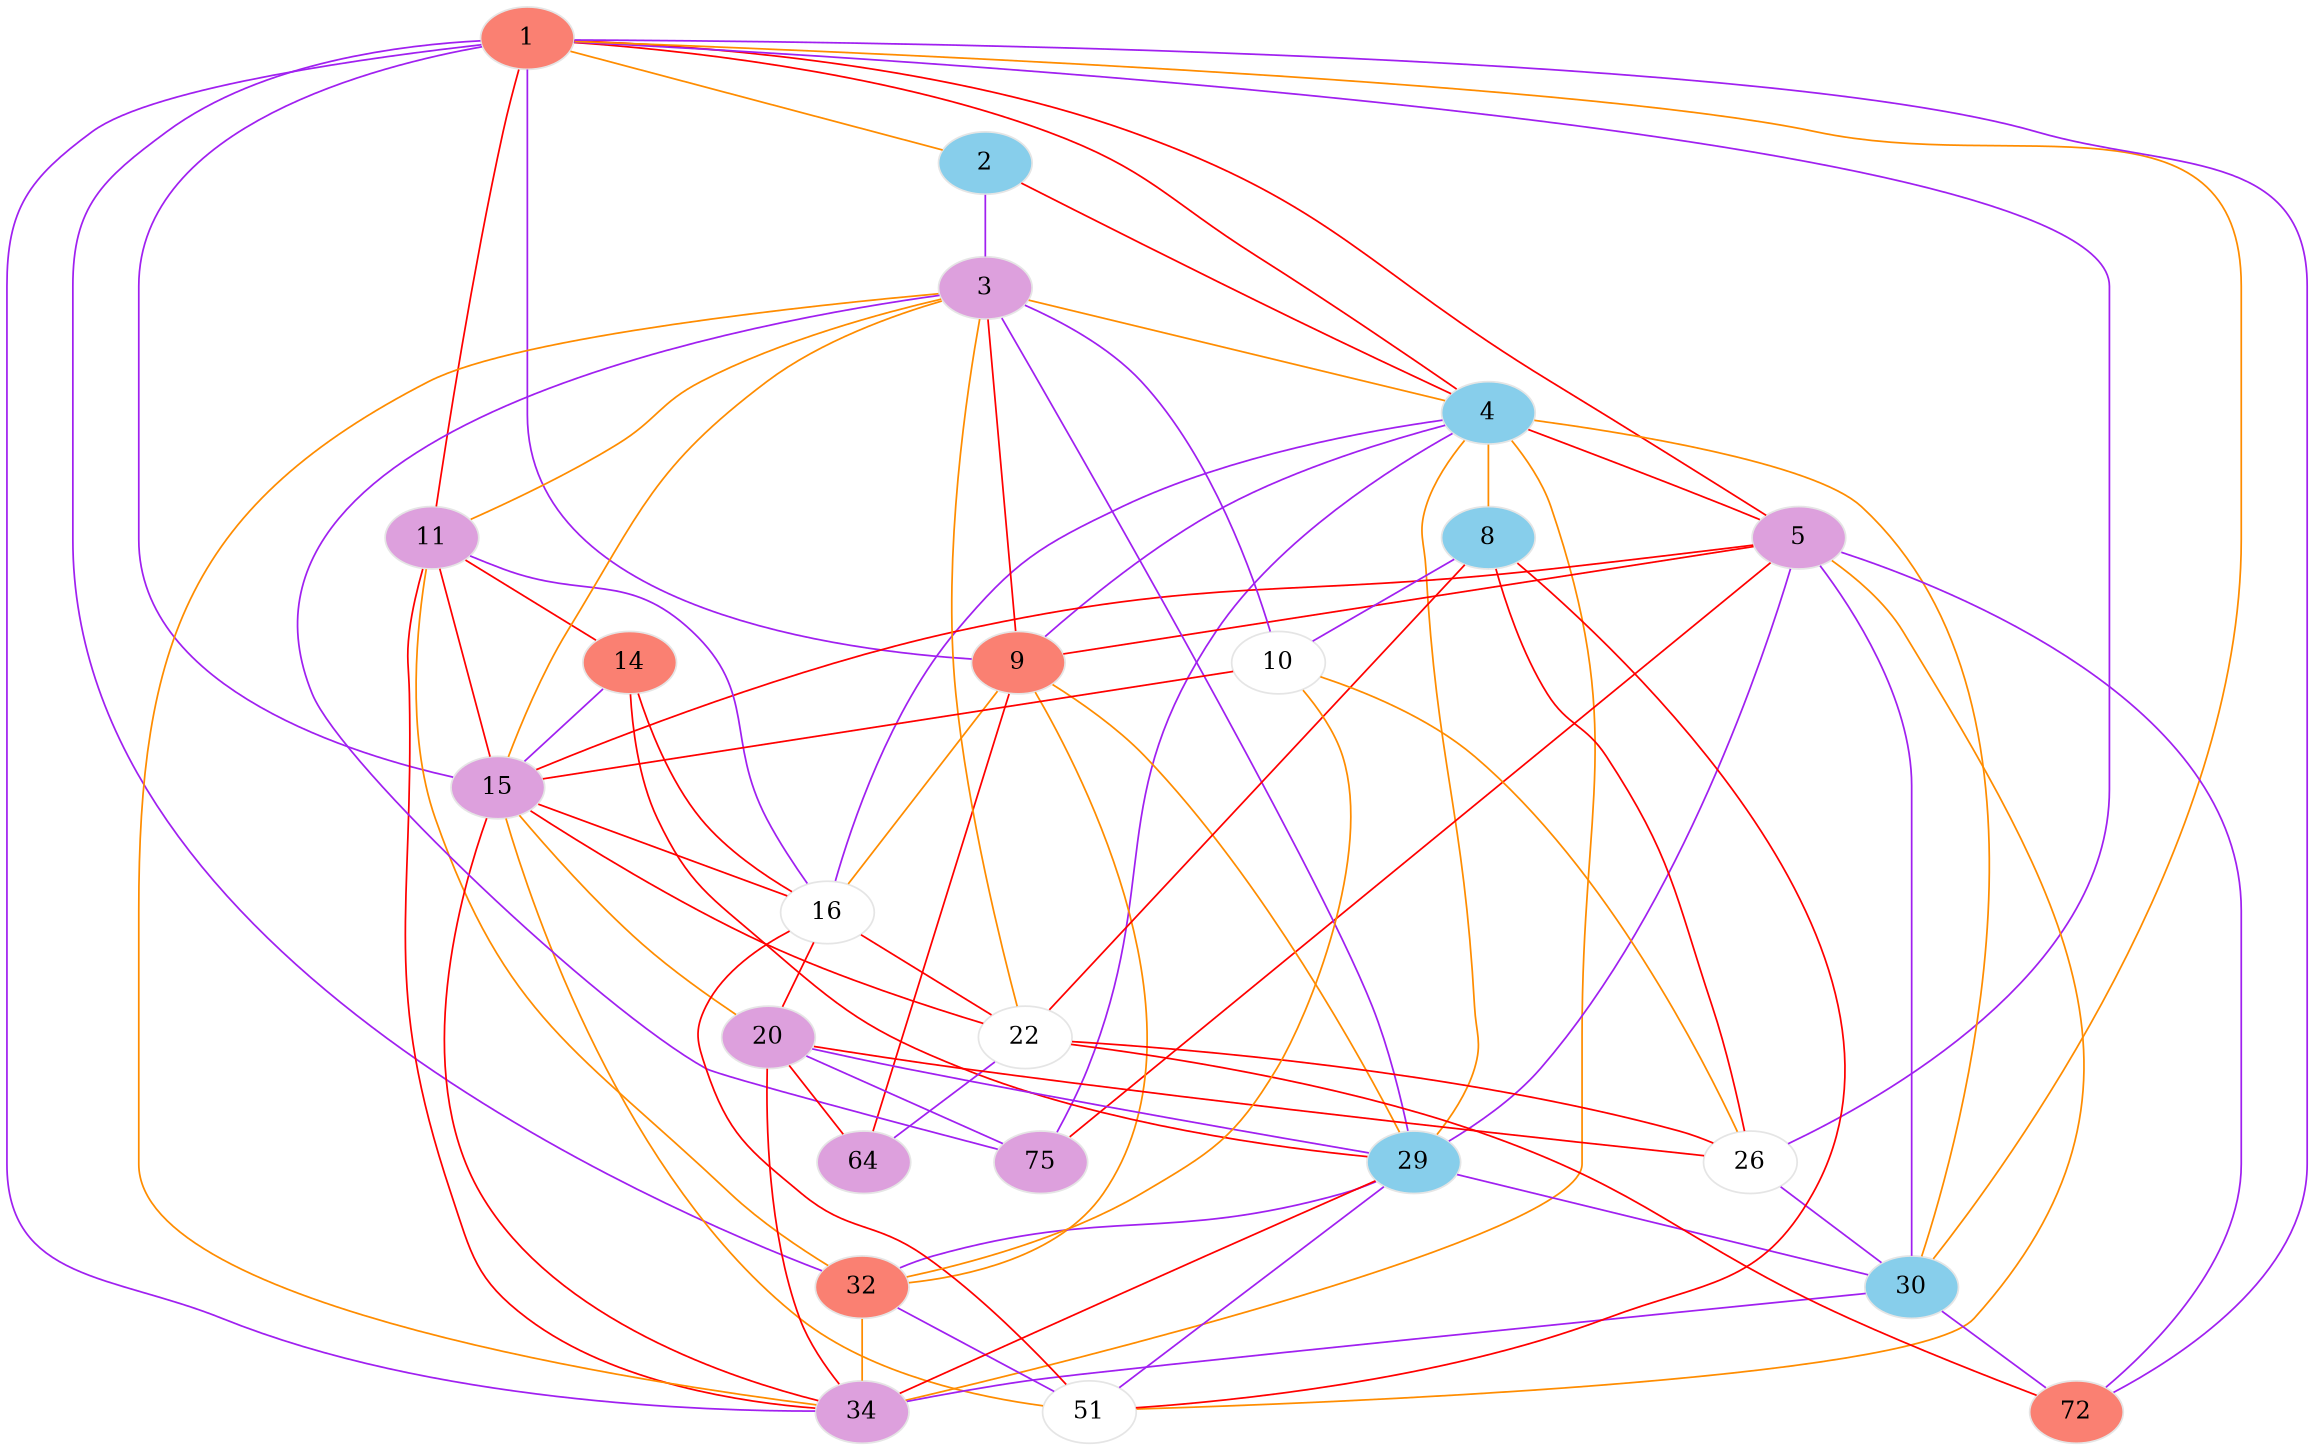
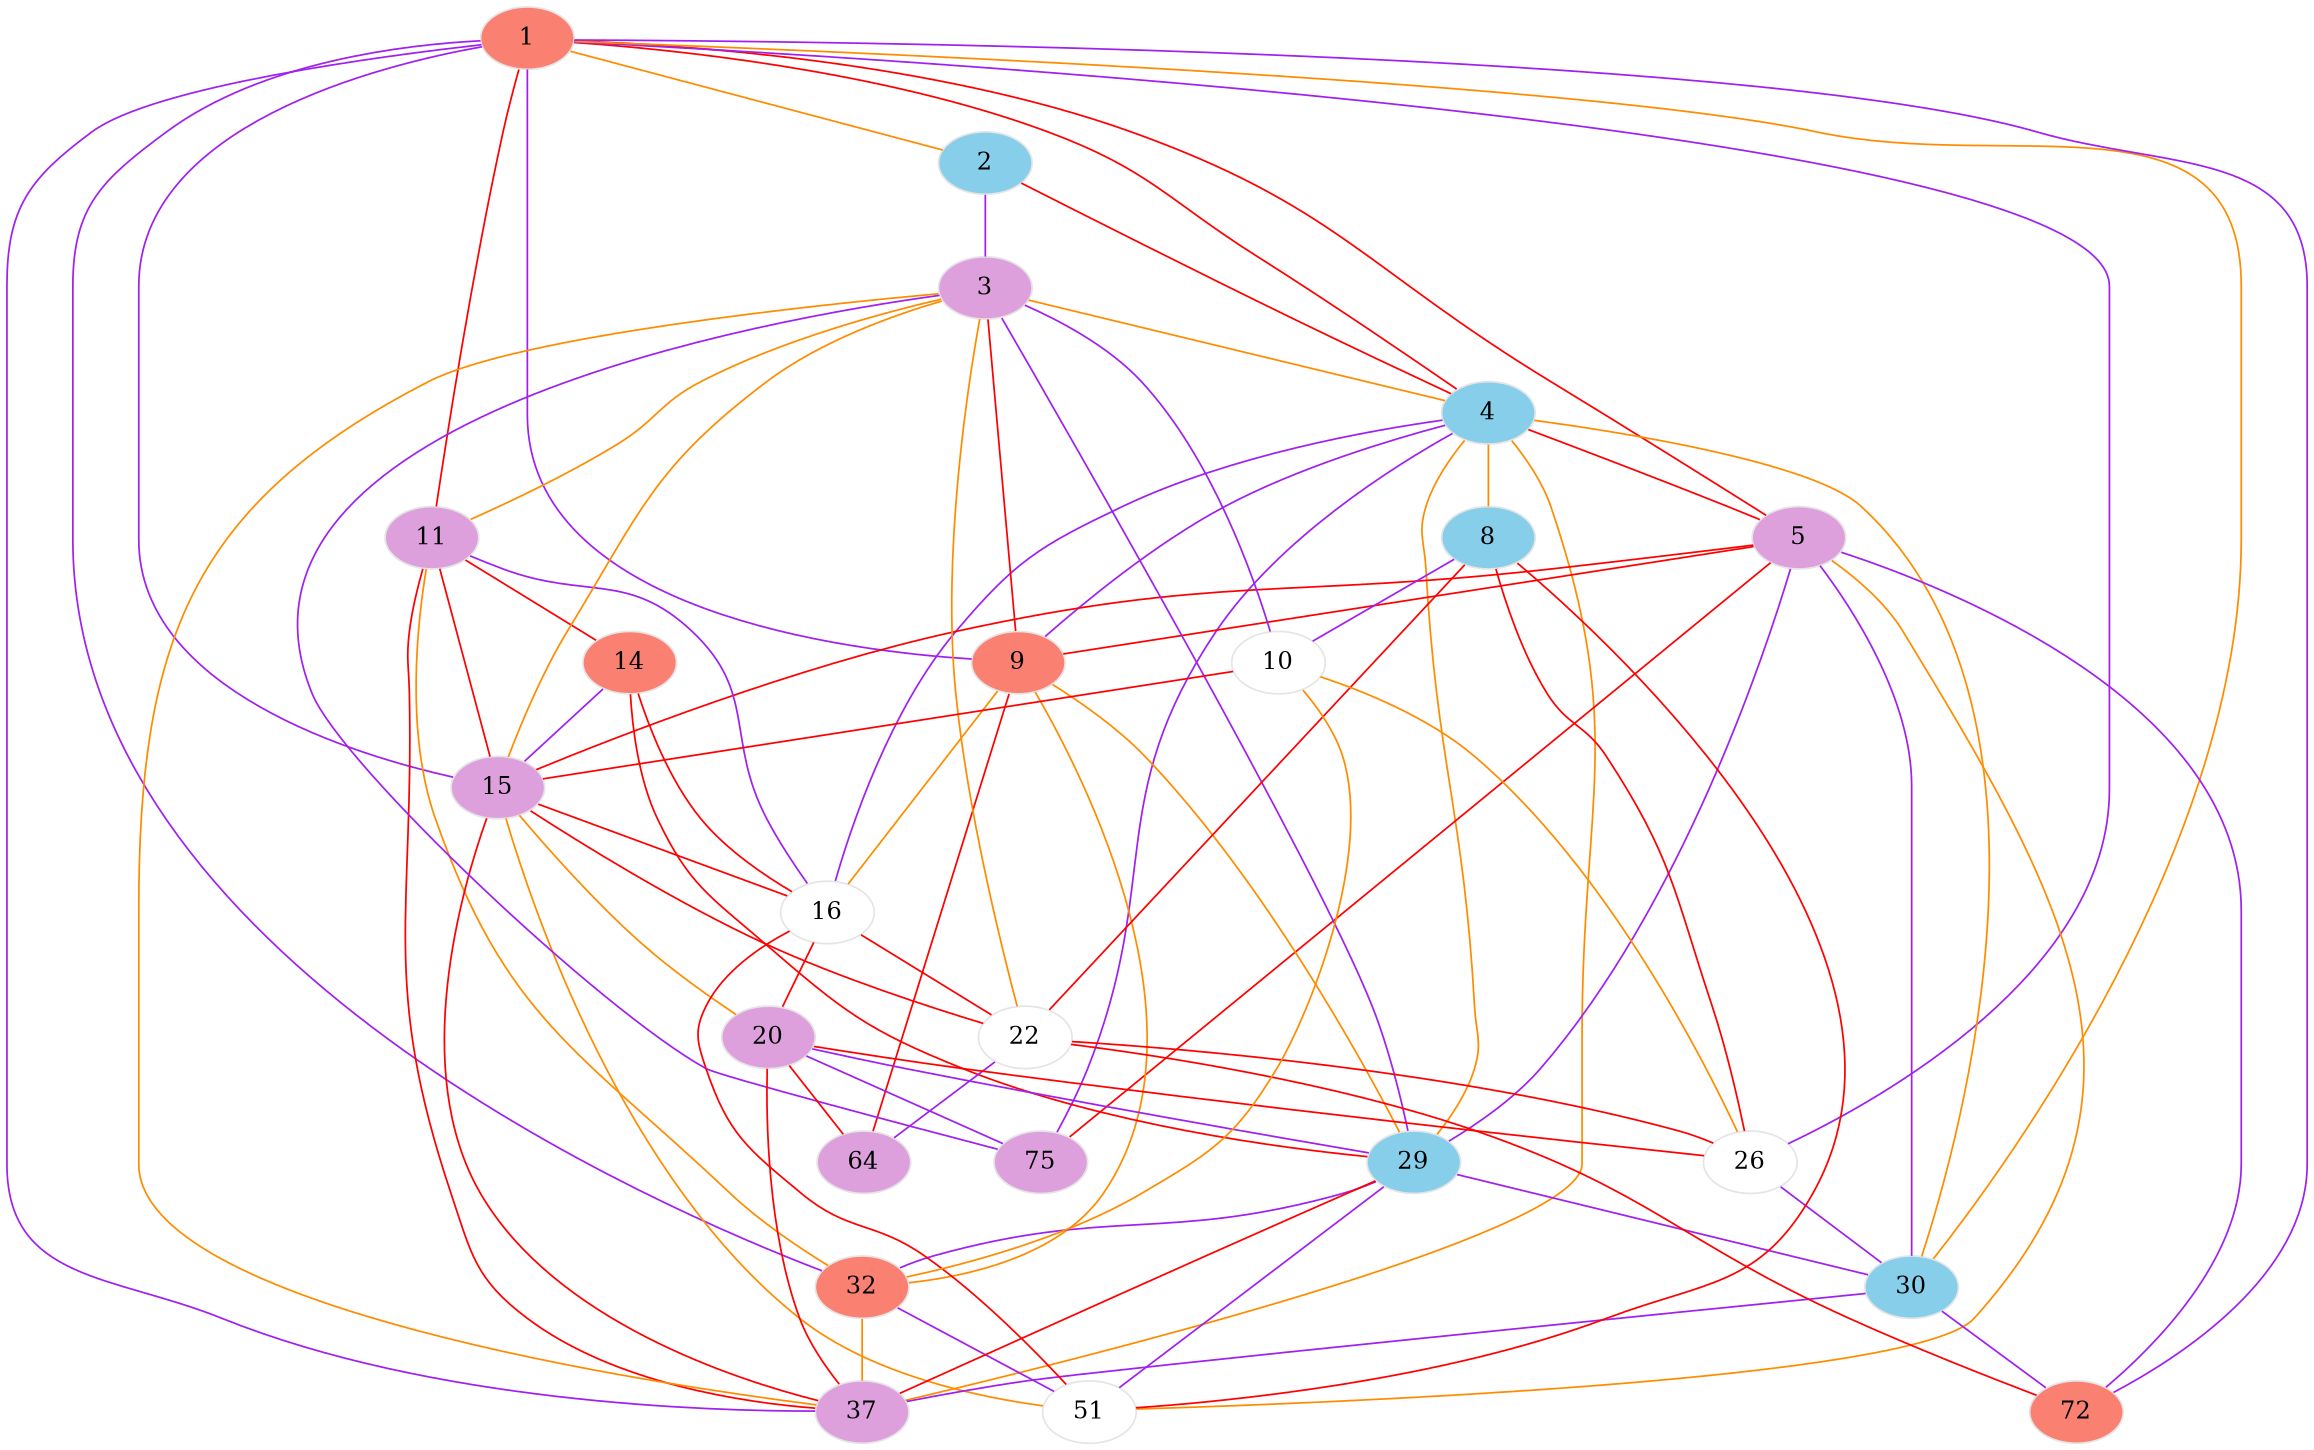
  graph {
    node [color=gray90 fillcolor=plum style=filled]
    edge [color=red]
    1 [fillcolor=salmon super="+62+27"]
    2 [fillcolor=skyblue]
    4 [fillcolor=skyblue super="+24+7+13+6"]
    5 [super="+33+57+42"]
    9 [fillcolor=salmon super="+38+18+35"]
    11 [super="+52+47"]
    15 [super="+28+56+59+19"]
    26 [fillcolor=white super="+50"]
    30 [fillcolor=skyblue super="+46"]
    32 [fillcolor=salmon super="+61+67"]
-   34 [super="+79+73+68"]
+   34 [super="+79+73+68" label=37]
    72 [fillcolor=salmon]
    3 [super="+17+12"]
    29 [fillcolor=skyblue super="+45+78+49"]
    75
    8 [fillcolor=skyblue super="+70"]
    16 [fillcolor=white super="+44+39"]
    51 [fillcolor=white super="+80"]
    64
    14 [fillcolor=salmon]
    22 [fillcolor=white super="+31+63"]
    20 [super="+81+48"]
    10 [fillcolor=white super="+58"]
    1 -- 2 [color=darkorange]
    1 -- 4
    1 -- 5
    1 -- 9 [color=purple weight=3]
    1 -- 11 [weight=2]
    1 -- 15 [color=purple]
    1 -- 26 [color=purple]
    1 -- 30 [color=darkorange]
    1 -- 32 [color=purple]
    1 -- 34 [color=purple]
    1 -- 72 [color=purple]
    2 -- 4
    2 -- 3 [color=purple]
    4 -- 5 [weight=4]
    4 -- 9 [color=purple weight=2]
    4 -- 30 [color=darkorange]
    4 -- 34 [color=darkorange weight=3]
    4 -- 29 [color=darkorange]
    4 -- 75 [color=purple]
    4 -- 8 [color=darkorange weight=2]
    4 -- 16 [color=purple]
    5 -- 9
    5 -- 15
    5 -- 30 [color=purple]
    5 -- 72 [color=purple]
    5 -- 29 [color=purple]
    5 -- 75
    5 -- 51 [color=darkorange]
    9 -- 32 [color=darkorange]
    9 -- 29 [color=darkorange]
    9 -- 16 [color=darkorange]
    9 -- 64
    11 -- 15
    11 -- 32 [color=darkorange]
    11 -- 34
    11 -- 16 [color=purple]
    11 -- 14
    15 -- 34
    15 -- 16
    15 -- 51 [color=darkorange]
    15 -- 22 [weight=2]
    15 -- 20 [color=darkorange]
    26 -- 30 [color=purple]
    30 -- 34 [color=purple]
    30 -- 72 [color=purple]
    32 -- 34 [color=darkorange]
    32 -- 51 [color=purple]
    3 -- 4 [color=darkorange]
    3 -- 9 [weight=3]
    3 -- 11 [color=darkorange]
    3 -- 15 [color=darkorange]
    3 -- 34 [color=darkorange]
    3 -- 29 [color=purple]
    3 -- 75 [color=purple]
    3 -- 22 [color=darkorange]
    3 -- 10 [color=purple]
    29 -- 30 [color=purple]
    29 -- 32 [color=purple]
    29 -- 34
    29 -- 51 [color=purple]
    8 -- 26
    8 -- 51
    8 -- 22
    8 -- 10 [color=purple]
    16 -- 51
    16 -- 22
    16 -- 20
    14 -- 15 [color=purple]
    14 -- 29
    14 -- 16
    22 -- 26
    22 -- 72
    22 -- 64 [color=purple]
    20 -- 26
    20 -- 34
    20 -- 29 [color=purple]
    20 -- 75 [color=purple]
    20 -- 64 [weight=2]
    10 -- 15 [weight=3]
    10 -- 26 [color=darkorange]
    10 -- 32 [color=darkorange weight=2]
  }
